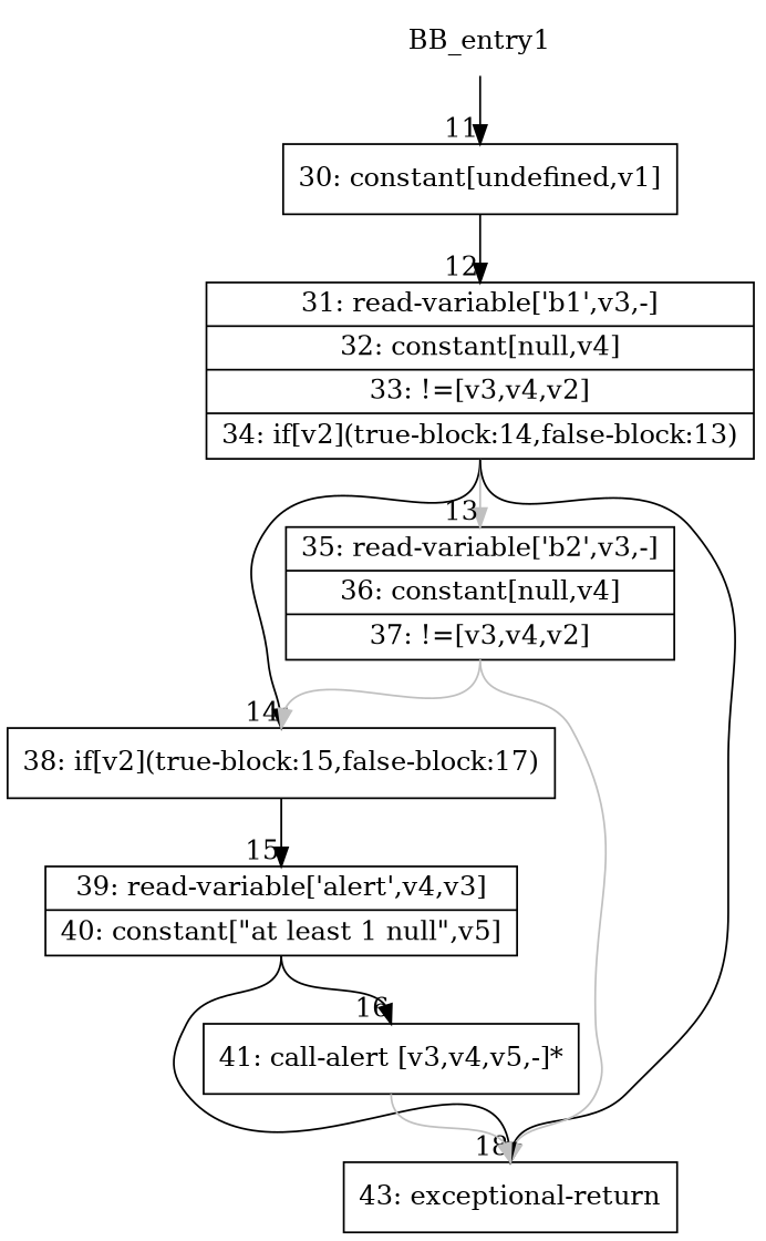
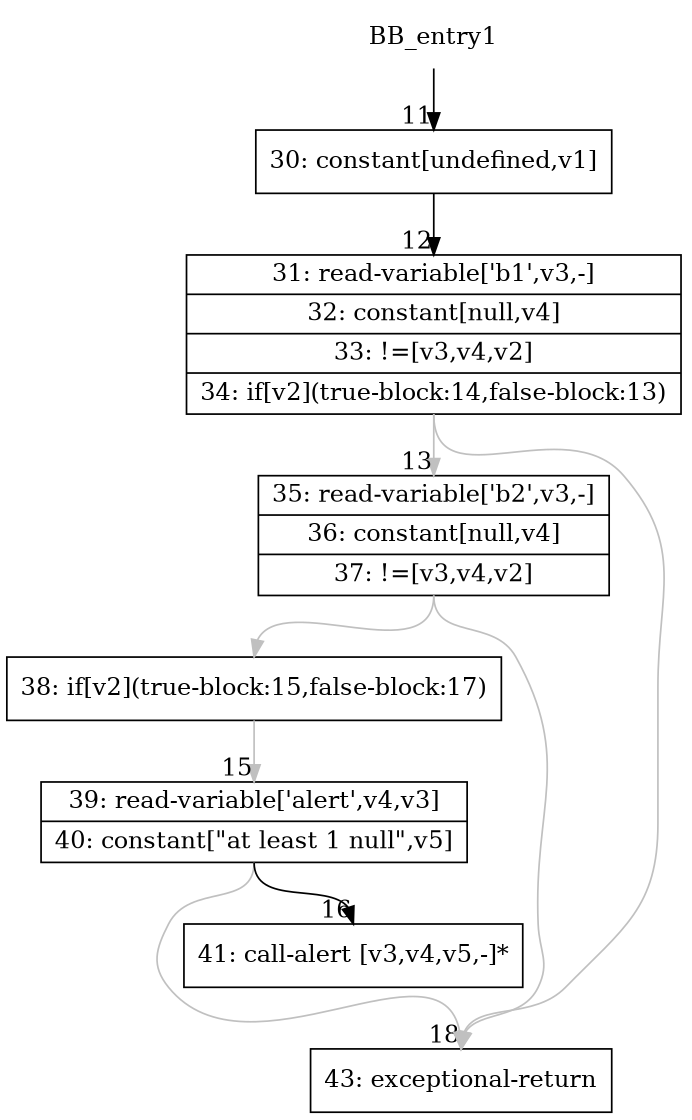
  digraph {
    rankdir=TD
    node [shape=record]
    edge [headport=n tailport=s color=gray]
    n1 [label=BB_entry1 shape=none]
    n2 [label="{30: constant[undefined,v1]}"]
    n3 [label="{31: read-variable['b1',v3,-]|32: constant[null,v4]|33: !=[v3,v4,v2]|34: if[v2](true-block:14,false-block:13)}"]
    n4 [label="{38: if[v2](true-block:15,false-block:17)}"]
    n5 [label="{35: read-variable['b2',v3,-]|36: constant[null,v4]|37: !=[v3,v4,v2]}"]
    n6 [label="{43: exceptional-return}"]
    n7 [label="{39: read-variable['alert',v4,v3]|40: constant[\"at least 1 null\",v5]}"]
    n8 [label="{41: call-alert [v3,v4,v5,-]*}"]
    n1 -> n2 [headlabel="    11" color=""]
    n2 -> n3 [headlabel="      12" color=""]
-   n3 -> n4 [headlabel="      14" color=""]
    n3 -> n5 [headlabel="      13"]
-   n3 -> n6 [color=black headlabel="      18"]
-   n4 -> n7 [headlabel="      15" color=""]
+   n3 -> n6 [headlabel="      18"]
+   n4 -> n7 [headlabel="      15"]
    n5 -> n4
    n5 -> n6
-   n7 -> n6 [color=black]
+   n7 -> n6
    n7 -> n8 [headlabel="      16" color=""]
-   n8 -> n6
  }
